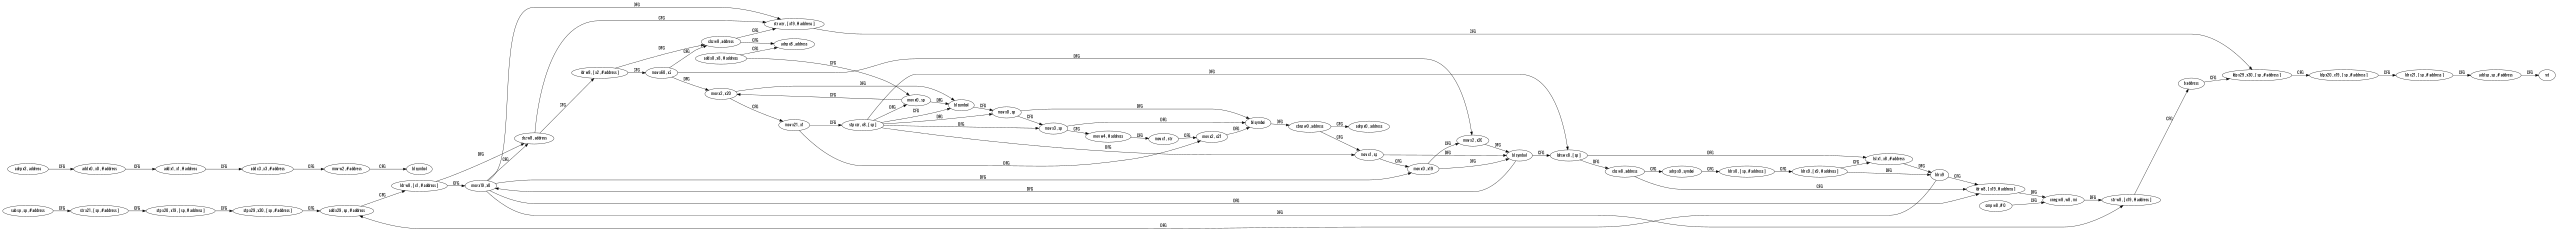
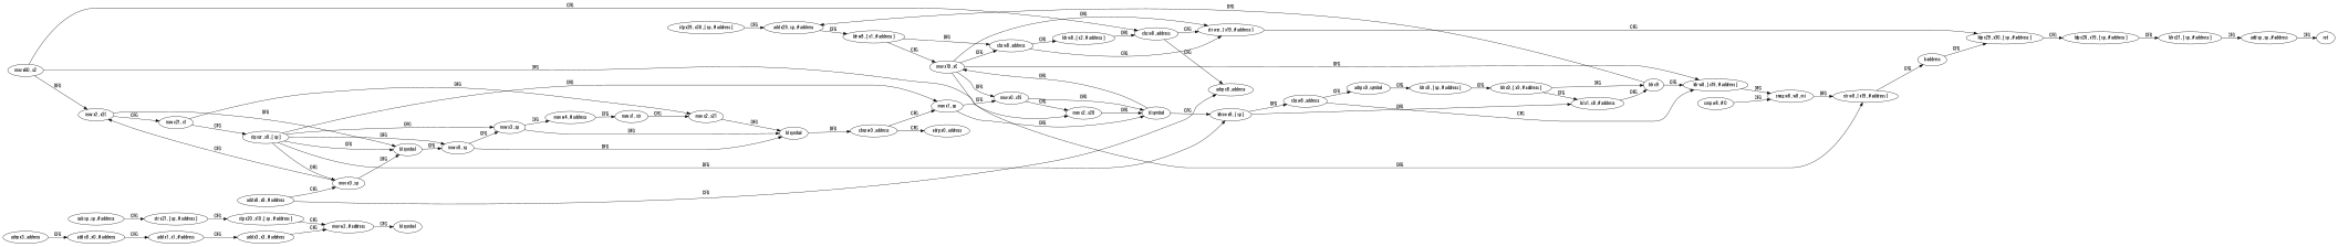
  digraph {
    fontname=Oswald
    rankdir=LR
    node [fontname=Oswald]
    edge [fontname=Oswald]
    n1 [label="sub sp , sp , # address"]
    n2 [label="str x21 , [ sp , # address ]"]
    n3 [label="stp x20 , x19 , [ sp , # address ]"]
    n4 [label="stp x29 , x30 , [ sp , # address ]"]
    n5 [label="add x29 , sp , # address"]
    n6 [label="ldr w8 , [ x1 , # address ]"]
    n7 [label="mov x19 , x0"]
    n8 [label="cbz w8 , address"]
    n9 [label="str wzr , [ x19 , # address ]"]
    n10 [label="mov x0 , x19"]
    n11 [label="ldr w8 , [ x19 , # address ]"]
    n12 [label="str w8 , [ x19 , # address ]"]
    n13 [label="ldr w8 , [ x2 , # address ]"]
    n14 [label="ldp x29 , x30 , [ sp , # address ]"]
    n15 [label="mov x2 , x20"]
    n16 [label="bl symbol"]
    n17 [label="cneg w8 , w8 , mi"]
    n18 [label="b address"]
    n19 [label="mov x60 , x2"]
    n20 [label="cbz w8 , address"]
    n21 [label="ldp x20 , x19 , [ sp , # address ]"]
    n22 [label="mov x2 , x20"]
    n23 [label="adrp x8 , address"]
    n24 [label="ldr x21 , [ sp , # address ]"]
    n25 [label="bl symbol"]
    n26 [label="mov x21 , x1"]
    n27 [label="add x8 , x8 , # address"]
    n28 [label="mov x0 , sp"]
    n29 [label="mov x0 , sp"]
    n30 [label="stp xzr , x8 , [ sp ]"]
    n31 [label="mov x2 , x21"]
    n32 [label="mov x3 , sp"]
    n33 [label="mov x1 , sp"]
    n34 [label="ldrsw x8 , [ sp ]"]
    n35 [label="bl symbol"]
    n36 [label="mov w4 , # address"]
    n37 [label="cbz w8 , address"]
    n38 [label="lsl x1 , x8 , # address"]
    n39 [label="cbnz w0 , address"]
    n40 [label="mov x1 , str"]
    n41 [label="adrp x0 , address"]
    n42 [label="adrp x3 , address"]
    n43 [label="add x0 , x0 , # address"]
    n44 [label="add x1 , x1 , # address"]
    n45 [label="add x3 , x3 , # address"]
    n46 [label="mov w2 , # address"]
    n47 [label="bl symbol"]
    n48 [label="adrp x9 , symbol"]
    n49 [label="blr x9"]
    n50 [label="ldr x0 , [ sp , # address ]"]
    n51 [label="cmp w8 , # 0"]
    n52 [label="ldr x9 , [ x9 , # address ]"]
    n53 [label="add sp , sp , # address"]
    n54 [label=ret]
    n1 -> n2 [label=CFG]
    n2 -> n3 [label=CFG]
-   n3 -> n4 [label=CFG]
+   n3 -> n46 [label=CFG]
    n4 -> n5 [label=CFG]
    n5 -> n6 [label=CFG]
    n6 -> n7 [label=CFG]
    n6 -> n8 [label=DFG]
    n7 -> n8 [label=CFG]
    n7 -> n9 [label=DFG]
    n7 -> n10 [label=DFG]
    n7 -> n11 [label=DFG]
    n7 -> n12 [label=DFG]
    n8 -> n9 [label=CFG]
    n8 -> n13 [label=CFG]
    n9 -> n14 [label=CFG]
    n10 -> n15 [label=CFG]
    n10 -> n16 [label=DFG]
    n11 -> n17 [label=DFG]
    n12 -> n18 [label=CFG]
-   n13 -> n19 [label=CFG]
    n13 -> n20 [label=DFG]
    n14 -> n21 [label=CFG]
    n15 -> n16 [label=DFG]
    n16 -> n7 [label=DFG]
    n16 -> n34 [label=CFG]
    n17 -> n12 [label=DFG]
    n18 -> n14 [label=CFG]
    n19 -> n15 [label=DFG]
    n19 -> n20 [label=CFG]
    n19 -> n22 [label=DFG]
    n20 -> n9 [label=CFG]
    n20 -> n23 [label=CFG]
    n21 -> n24 [label=CFG]
    n22 -> n25 [label=DFG]
    n22 -> n26 [label=CFG]
    n24 -> n53 [label=CFG]
    n25 -> n29 [label=CFG]
    n26 -> n30 [label=CFG]
    n26 -> n31 [label=DFG]
    n27 -> n23 [label=CFG]
    n27 -> n28 [label=CFG]
    n28 -> n22 [label=CFG]
    n28 -> n25 [label=DFG]
    n29 -> n32 [label=CFG]
    n29 -> n35 [label=DFG]
    n30 -> n25 [label=CFG]
    n30 -> n28 [label=DFG]
    n30 -> n29 [label=DFG]
    n30 -> n32 [label=DFG]
    n30 -> n33 [label=DFG]
    n30 -> n34 [label=DFG]
    n31 -> n35 [label=DFG]
    n32 -> n35 [label=DFG]
    n32 -> n36 [label=CFG]
    n33 -> n10 [label=CFG]
    n33 -> n16 [label=DFG]
    n34 -> n37 [label=DFG]
    n34 -> n38 [label=DFG]
    n35 -> n39 [label=DFG]
    n36 -> n40 [label=CFG]
    n37 -> n11 [label=CFG]
    n37 -> n48 [label=CFG]
    n38 -> n49 [label=DFG]
    n39 -> n33 [label=CFG]
    n39 -> n41 [label=CFG]
    n40 -> n31 [label=CFG]
    n42 -> n43 [label=CFG]
    n43 -> n44 [label=CFG]
    n44 -> n45 [label=CFG]
    n45 -> n46 [label=CFG]
    n46 -> n47 [label=CFG]
    n48 -> n50 [label=CFG]
    n49 -> n5 [label=DFG]
    n49 -> n11 [label=CFG]
    n50 -> n52 [label=CFG]
    n51 -> n17 [label=CFG]
    n52 -> n38 [label=CFG]
    n52 -> n49 [label=DFG]
    n53 -> n54 [label=CFG]
  }
